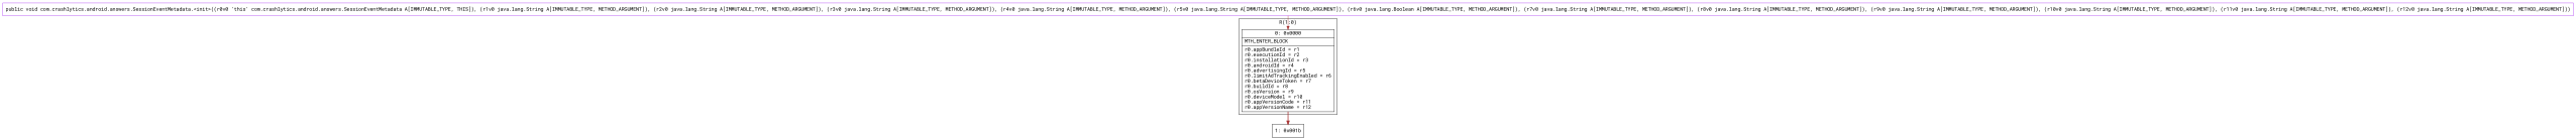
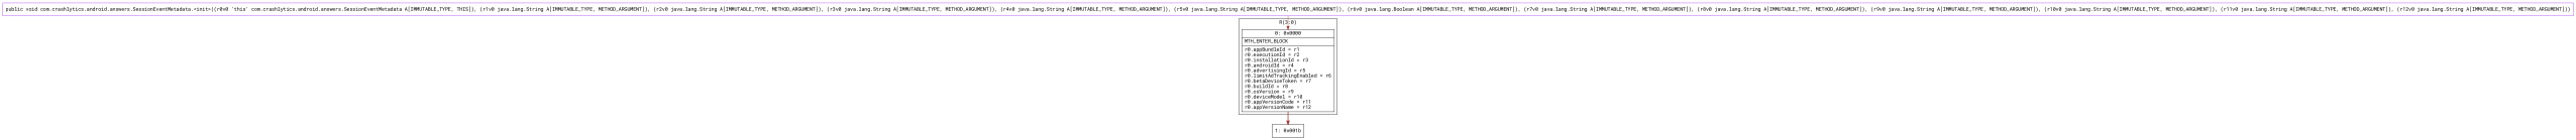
  digraph {
    fontname="Roboto Mono"
    node [color=black shape=record fontname="Roboto Mono"]
    edge [color=brown fontname="Roboto Mono"]
    n1 [label="{0\:\ 0x0000|MTH_ENTER_BLOCK\l|r0.appBundleId = r1\lr0.executionId = r2\lr0.installationId = r3\lr0.androidId = r4\lr0.advertisingId = r5\lr0.limitAdTrackingEnabled = r6\lr0.betaDeviceToken = r7\lr0.buildId = r8\lr0.osVersion = r9\lr0.deviceModel = r10\lr0.appVersionCode = r11\lr0.appVersionName = r12\l}"]
    n2 [label="{1\:\ 0x001b}"]
    n3 [label="{public void com.crashlytics.android.answers.SessionEventMetadata.\<init\>((r0v0 'this' com.crashlytics.android.answers.SessionEventMetadata A[IMMUTABLE_TYPE, THIS]), (r1v0 java.lang.String A[IMMUTABLE_TYPE, METHOD_ARGUMENT]), (r2v0 java.lang.String A[IMMUTABLE_TYPE, METHOD_ARGUMENT]), (r3v0 java.lang.String A[IMMUTABLE_TYPE, METHOD_ARGUMENT]), (r4v0 java.lang.String A[IMMUTABLE_TYPE, METHOD_ARGUMENT]), (r5v0 java.lang.String A[IMMUTABLE_TYPE, METHOD_ARGUMENT]), (r6v0 java.lang.Boolean A[IMMUTABLE_TYPE, METHOD_ARGUMENT]), (r7v0 java.lang.String A[IMMUTABLE_TYPE, METHOD_ARGUMENT]), (r8v0 java.lang.String A[IMMUTABLE_TYPE, METHOD_ARGUMENT]), (r9v0 java.lang.String A[IMMUTABLE_TYPE, METHOD_ARGUMENT]), (r10v0 java.lang.String A[IMMUTABLE_TYPE, METHOD_ARGUMENT]), (r11v0 java.lang.String A[IMMUTABLE_TYPE, METHOD_ARGUMENT]), (r12v0 java.lang.String A[IMMUTABLE_TYPE, METHOD_ARGUMENT])) }" color=purple]
    subgraph cluster_1 {
-     label="R(1:0)"
+     label="R(3:0)"
      n1
    }
    n1 -> n2 [style=bold]
    n3 -> n1 [style=solid]
  }
